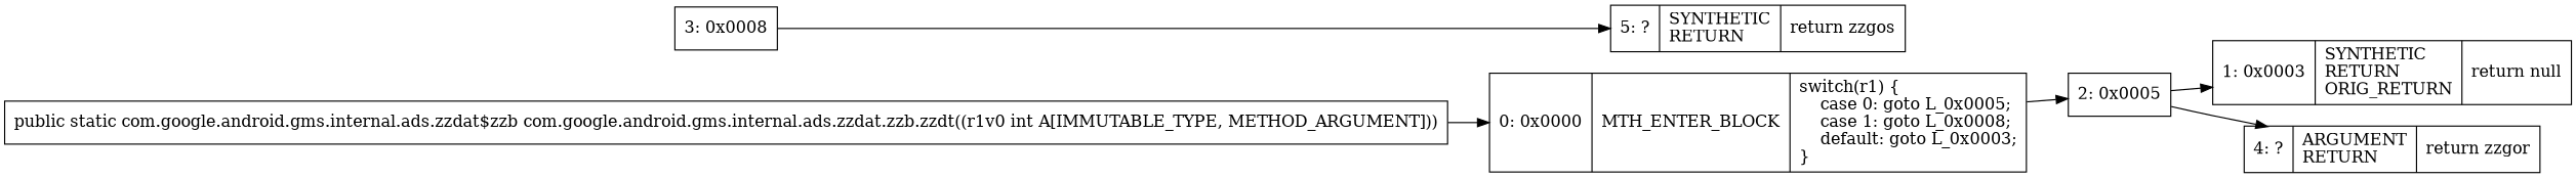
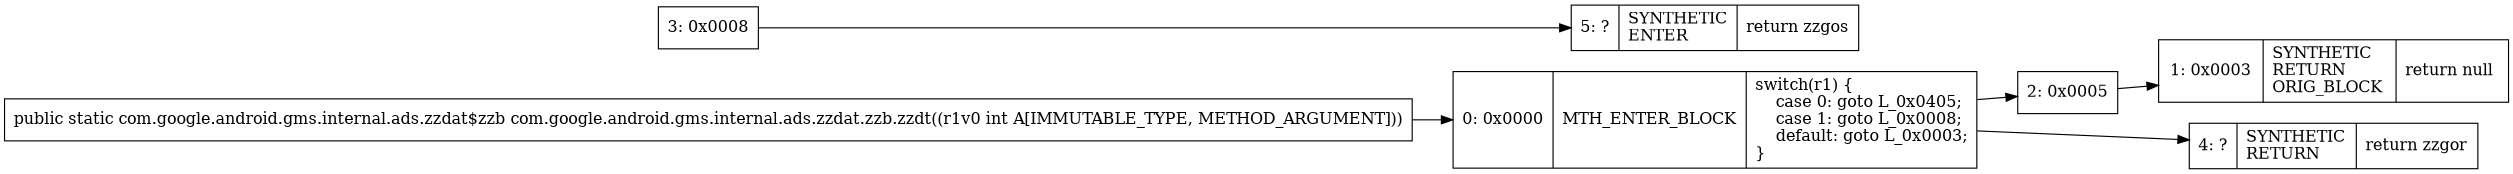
  digraph {
    rankdir=LR
    node [shape=record]
-   n1 [label="{0\:\ 0x0000|MTH_ENTER_BLOCK\l|switch(r1) \{\l    case 0: goto L_0x0005;\l    case 1: goto L_0x0008;\l    default: goto L_0x0003;\l\}\l}"]
+   n1 [label="{0\:\ 0x0000|MTH_ENTER_BLOCK\l|switch(r1) \{\l    case 0: goto L_0x0405;\l    case 1: goto L_0x0008;\l    default: goto L_0x0003;\l\}\l}"]
    n2 [label="{2\:\ 0x0005}"]
-   n3 [label="{1\:\ 0x0003|SYNTHETIC\lRETURN\lORIG_RETURN\l|return null\l}"]
-   n4 [label="{4\:\ ?|ARGUMENT\lRETURN\l|return zzgor\l}"]
+   n3 [label="{1\:\ 0x0003|SYNTHETIC\lRETURN\lORIG_BLOCK\l|return null\l}"]
+   n4 [label="{4\:\ ?|SYNTHETIC\lRETURN\l|return zzgor\l}"]
    n5 [label="{3\:\ 0x0008}"]
-   n6 [label="{5\:\ ?|SYNTHETIC\lRETURN\l|return zzgos\l}"]
+   n6 [label="{5\:\ ?|SYNTHETIC\lENTER\l|return zzgos\l}"]
    n7 [label="{public static com.google.android.gms.internal.ads.zzdat$zzb com.google.android.gms.internal.ads.zzdat.zzb.zzdt((r1v0 int A[IMMUTABLE_TYPE, METHOD_ARGUMENT])) }"]
    n1 -> n2
    n2 -> n3
-   n2 -> n4
+   n1 -> n4
    n5 -> n6
    n7 -> n1
  }
